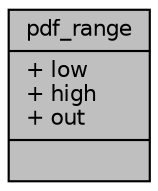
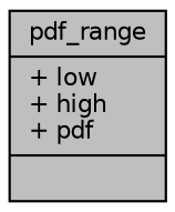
  digraph {
-   n1 [color=black fillcolor=grey75 fontcolor=black fontname=Helvetica fontsize=10 height=0.2 label="{pdf_range\n|+ low\l+ high\l+ out\l|}" shape=record style=filled width=0.4]
+   n1 [color=black fillcolor=grey75 fontcolor=black fontname=Helvetica fontsize=10 height=0.2 label="{pdf_range\n|+ low\l+ high\l+ pdf\l|}" shape=record style=filled width=0.4]
  }
